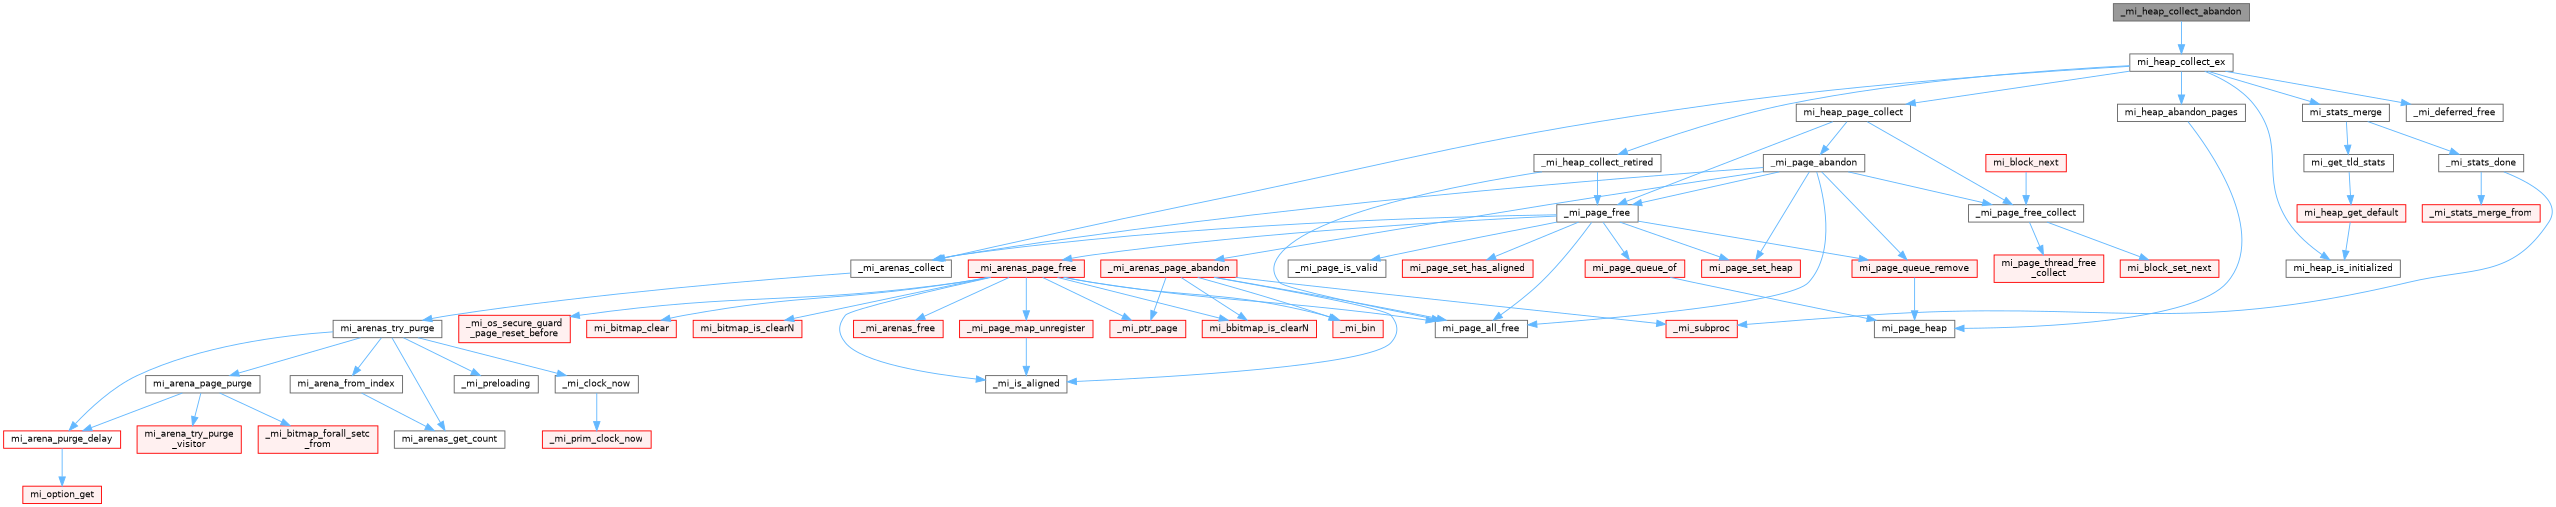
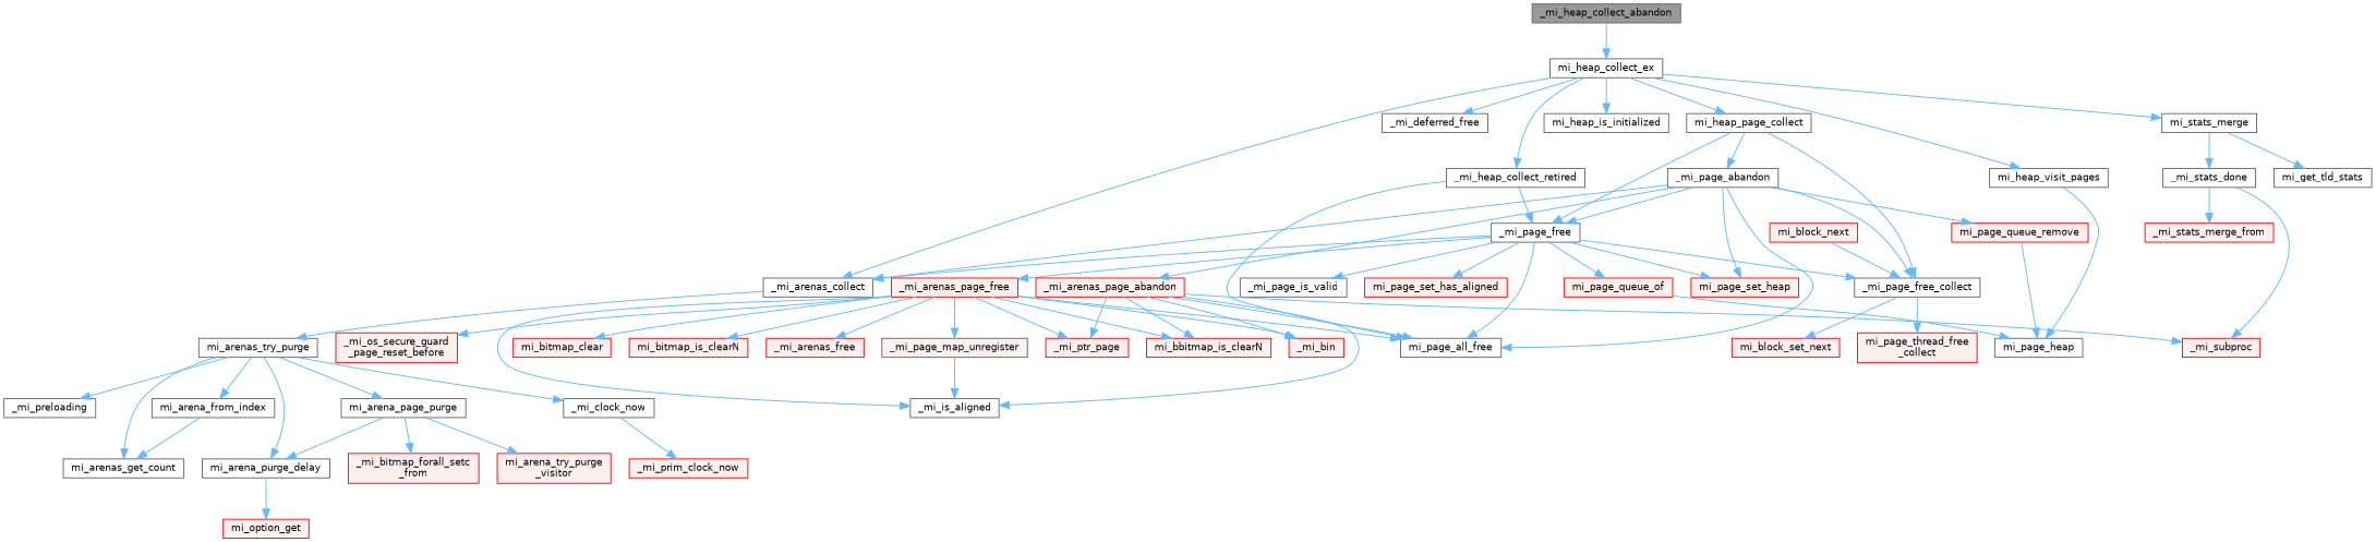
  digraph {
    rankdir=TB
    node [color=grey40 fillcolor=white fontname=Helvetica fontsize=10 shape=box style=filled]
    edge [color=steelblue1 fontname=Helvetica fontsize=10 labelfontname=Helvetica labelfontsize=10 style=solid]
    n1 [color=gray40 fillcolor=grey60 fontcolor=black height=0.2 label=_mi_heap_collect_abandon width=0.4]
    n2 [height=0.2 label=mi_heap_collect_ex width=0.4]
    n3 [height=0.2 label=_mi_arenas_collect width=0.4]
    n4 [height=0.2 label=_mi_deferred_free width=0.4]
    n5 [height=0.2 label=_mi_heap_collect_retired width=0.4]
    n6 [height=0.2 label=mi_heap_is_initialized width=0.4]
    n7 [height=0.2 label=mi_heap_page_collect width=0.4]
-   n8 [height=0.2 label=mi_heap_abandon_pages width=0.4]
+   n8 [height=0.2 label=mi_heap_visit_pages width=0.4]
    n9 [height=0.2 label=mi_stats_merge width=0.4]
    n10 [height=0.2 label=mi_arenas_try_purge width=0.4]
    n11 [height=0.2 label=_mi_page_free width=0.4]
    n12 [height=0.2 label=mi_page_all_free width=0.4]
    n13 [height=0.2 label=_mi_page_abandon width=0.4]
    n14 [height=0.2 label=_mi_page_free_collect width=0.4]
    n15 [height=0.2 label=mi_page_heap width=0.4]
    n16 [height=0.2 label=_mi_stats_done width=0.4]
    n17 [height=0.2 label=mi_get_tld_stats width=0.4]
    n18 [height=0.2 label=_mi_clock_now width=0.4]
    n19 [height=0.2 label=_mi_preloading width=0.4]
    n20 [height=0.2 label=mi_arena_from_index width=0.4]
    n21 [height=0.2 label=mi_arenas_get_count width=0.4]
-   n22 [color=red height=0.2 label=mi_arena_purge_delay width=0.4]
+   n22 [height=0.2 label=mi_arena_purge_delay width=0.4]
    n23 [height=0.2 label=mi_arena_page_purge width=0.4]
    n24 [color=red fillcolor="#FFF0F0" height=0.2 label=_mi_prim_clock_now width=0.4]
    n25 [color=red fillcolor="#FFF0F0" height=0.2 label=mi_option_get width=0.4]
    n26 [color=red fillcolor="#FFF0F0" height=0.2 label="_mi_bitmap_forall_setc\l_from" width=0.4]
    n27 [color=red fillcolor="#FFF0F0" height=0.2 label="mi_arena_try_purge\l_visitor" width=0.4]
    n28 [color=red fillcolor="#FFF0F0" height=0.2 label=_mi_arenas_page_free width=0.4]
    n29 [height=0.2 label=_mi_page_is_valid width=0.4]
    n30 [color=red fillcolor="#FFF0F0" height=0.2 label=mi_page_queue_of width=0.4]
    n31 [color=red fillcolor="#FFF0F0" height=0.2 label=mi_page_queue_remove width=0.4]
    n32 [color=red fillcolor="#FFF0F0" height=0.2 label=mi_page_set_has_aligned width=0.4]
    n33 [color=red fillcolor="#FFF0F0" height=0.2 label=mi_page_set_heap width=0.4]
    n34 [color=red fillcolor="#FFF0F0" height=0.2 label=_mi_arenas_free width=0.4]
    n35 [color=red fillcolor="#FFF0F0" height=0.2 label=_mi_bin width=0.4]
    n36 [height=0.2 label=_mi_is_aligned width=0.4]
    n37 [color=red fillcolor="#FFF0F0" height=0.2 label="_mi_os_secure_guard\l_page_reset_before" width=0.4]
-   n38 [color=red fillcolor="#FFF0F0" height=0.2 label=_mi_page_map_unregister width=0.4]
+   n38 [fillcolor="#FFF0F0" height=0.2 label=_mi_page_map_unregister width=0.4]
    n39 [color=red fillcolor="#FFF0F0" height=0.2 label=_mi_ptr_page width=0.4]
    n40 [color=red fillcolor="#FFF0F0" height=0.2 label=mi_bbitmap_is_clearN width=0.4]
    n41 [color=red fillcolor="#FFF0F0" height=0.2 label=mi_bitmap_clear width=0.4]
    n42 [color=red fillcolor="#FFF0F0" height=0.2 label=mi_bitmap_is_clearN width=0.4]
    n43 [color=red fillcolor="#FFF0F0" height=0.2 label=_mi_arenas_page_abandon width=0.4]
    n44 [color=red fillcolor="#FFF0F0" height=0.2 label=mi_block_set_next width=0.4]
    n45 [color=red fillcolor="#FFF0F0" height=0.2 label="mi_page_thread_free\l_collect" width=0.4]
    n46 [color=red fillcolor="#FFF0F0" height=0.2 label=_mi_subproc width=0.4]
    n47 [color=red fillcolor="#FFF0F0" height=0.2 label=mi_block_next width=0.4]
    n48 [color=red fillcolor="#FFF0F0" height=0.2 label=_mi_stats_merge_from width=0.4]
-   n49 [color=red fillcolor="#FFF0F0" height=0.2 label=mi_heap_get_default width=0.4]
    n1 -> n2
    n2 -> n3
    n2 -> n4
    n2 -> n5
    n2 -> n6
    n2 -> n7
    n2 -> n8
    n2 -> n9
    n3 -> n10
    n5 -> n11
    n5 -> n12
    n7 -> n11
    n7 -> n13
    n7 -> n14
    n8 -> n15
    n9 -> n16
    n9 -> n17
    n10 -> n18
    n10 -> n19
    n10 -> n20
    n10 -> n21
    n10 -> n22
    n10 -> n23
    n11 -> n3
    n11 -> n12
    n11 -> n28
    n11 -> n29
    n11 -> n30
-   n11 -> n31
+   n11 -> n14
    n11 -> n32
    n11 -> n33
    n13 -> n3
    n13 -> n11
    n13 -> n12
    n13 -> n14
    n13 -> n31
    n13 -> n33
    n13 -> n43
    n14 -> n44
    n14 -> n45
    n16 -> n46
    n16 -> n48
-   n17 -> n49
    n18 -> n24
    n20 -> n21
    n22 -> n25
    n23 -> n22
    n23 -> n26
    n23 -> n27
    n28 -> n12
    n28 -> n34
    n28 -> n35
    n28 -> n36
    n28 -> n37
    n28 -> n38
    n28 -> n39
    n28 -> n40
    n28 -> n41
    n28 -> n42
    n30 -> n15
    n31 -> n15
    n38 -> n36
    n43 -> n12
    n43 -> n35
    n43 -> n36
    n43 -> n39
    n43 -> n40
    n43 -> n46
    n47 -> n14
-   n49 -> n6
  }
